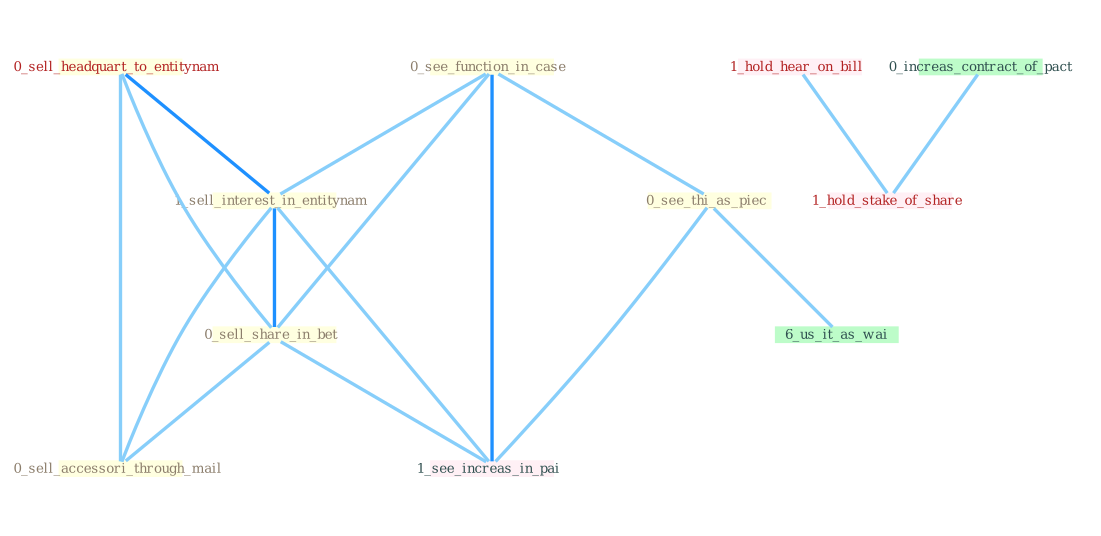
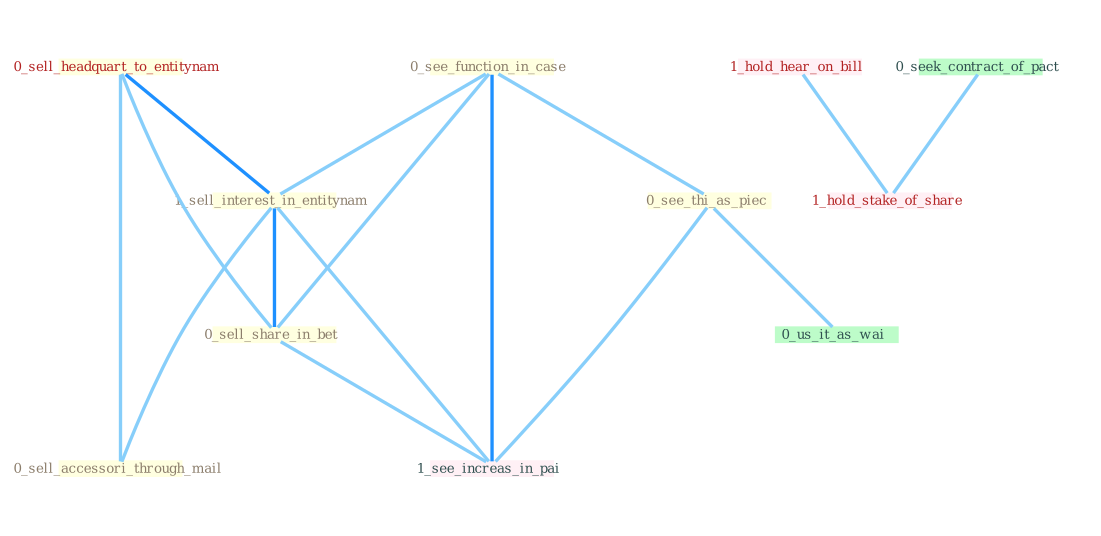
  graph {
    node [color="#ffffe0" fixedsize=true fontcolor="#8b7d6b" fontsize=4 shape=polygon style=filled]
    edge [color="#87cefa" w=1]
    "0_see_function_in_case " [height=.06 width=.5]
    "0_sell_headquart_to_entitynam " [fontcolor="#b22222" height=.06 width=.5]
    "1_sell_interest_in_entitynam " [height=.06 width=.5]
    "0_sell_share_in_bet " [height=.06 width=.5]
    "0_see_thi_as_piec " [height=.06 width=.5]
    "0_sell_accessori_through_mail " [height=.06 width=.5]
    "1_see_increas_in_pai " [color="#fff0f5" fontcolor="#2f4f4f" height=.06 width=.5]
    "1_hold_hear_on_bill " [color="#fff0f5" fontcolor="#b22222" height=.06 width=.5]
    "1_hold_stake_of_share " [color="#fff0f5" fontcolor="#b22222" height=.06 width=.5]
-   "0_us_it_as_wai " [color="#BDFCC9" fontcolor="#2f4f4f" height=.06 width=.5 label="6_us_it_as_wai"]
-   "0_seek_contract_of_pact " [color="#BDFCC9" fontcolor="#2f4f4f" height=.06 width=.5 label="0_increas_contract_of_pact"]
+   "0_us_it_as_wai " [color="#BDFCC9" fontcolor="#2f4f4f" height=.06 width=.5]
+   "0_seek_contract_of_pact " [color="#BDFCC9" fontcolor="#2f4f4f" height=.06 width=.5]
    subgraph sub_1 {
      "0_see_function_in_case "
      "0_sell_headquart_to_entitynam "
      "1_sell_interest_in_entitynam "
      "0_sell_share_in_bet "
      "0_see_thi_as_piec "
      "0_sell_accessori_through_mail "
    }
    subgraph sub_2 {
      "1_see_increas_in_pai "
      "1_hold_hear_on_bill "
      "1_hold_stake_of_share "
    }
    "0_see_function_in_case " -- "1_sell_interest_in_entitynam "
    "0_see_function_in_case " -- "0_sell_share_in_bet "
    "0_see_function_in_case " -- "0_see_thi_as_piec "
    "0_see_function_in_case " -- "1_see_increas_in_pai " [color="#1e90ff" w=2]
    "0_sell_headquart_to_entitynam " -- "1_sell_interest_in_entitynam " [color="#1e90ff" w=2]
    "0_sell_headquart_to_entitynam " -- "0_sell_share_in_bet "
    "0_sell_headquart_to_entitynam " -- "0_sell_accessori_through_mail "
    "1_sell_interest_in_entitynam " -- "0_sell_share_in_bet " [color="#1e90ff" w=2]
    "1_sell_interest_in_entitynam " -- "0_sell_accessori_through_mail "
    "1_sell_interest_in_entitynam " -- "1_see_increas_in_pai "
-   "0_sell_share_in_bet " -- "0_sell_accessori_through_mail "
    "0_sell_share_in_bet " -- "1_see_increas_in_pai "
    "0_see_thi_as_piec " -- "1_see_increas_in_pai "
    "0_see_thi_as_piec " -- "0_us_it_as_wai "
    "1_hold_hear_on_bill " -- "1_hold_stake_of_share "
    "0_seek_contract_of_pact " -- "1_hold_stake_of_share "
  }
